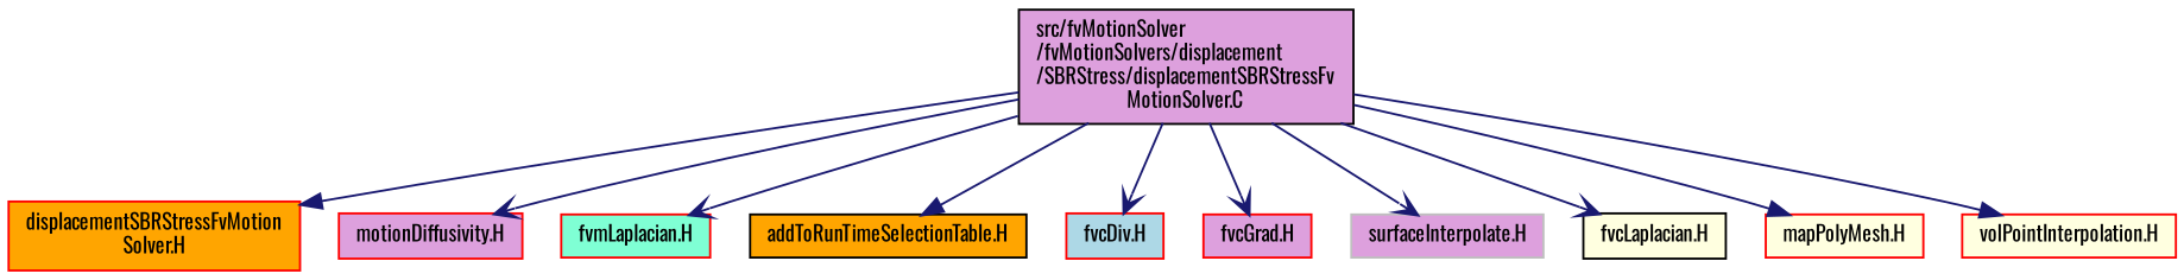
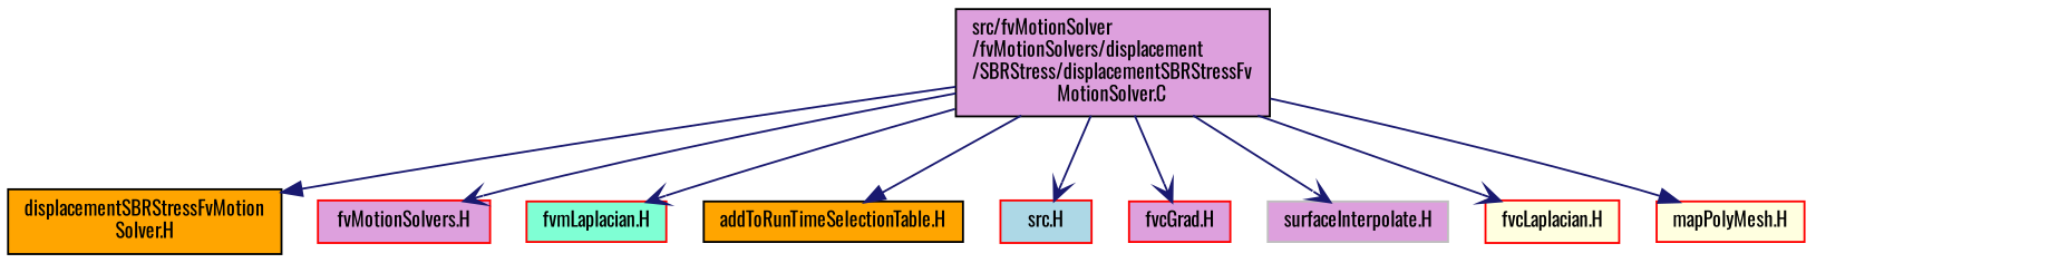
  digraph {
    fontname=Oswald
    node [color=red fillcolor=plum fontname=Oswald fontsize=10 shape=record style=filled]
    edge [arrowhead=vee color=midnightblue fontname=Oswald fontsize=10 labelfontname=Helvetica labelfontsize=10 style=solid]
    n1 [color=black fontcolor=black height=0.2 label="src/fvMotionSolver\l/fvMotionSolvers/displacement\l/SBRStress/displacementSBRStressFv\lMotionSolver.C" width=0.4]
-   n2 [fillcolor=orange height=0.2 label="displacementSBRStressFvMotion\lSolver.H" width=0.4]
-   n3 [height=0.2 label="motionDiffusivity.H" width=0.4]
+   n2 [color=black fillcolor=orange height=0.2 label="displacementSBRStressFvMotion\lSolver.H" width=0.4]
+   n3 [height=0.2 label="fvMotionSolvers.H" width=0.4]
    n4 [fillcolor=aquamarine height=0.2 label="fvmLaplacian.H" width=0.4]
    n5 [color=black fillcolor=orange height=0.2 label="addToRunTimeSelectionTable.H" width=0.4]
-   n6 [fillcolor=lightblue height=0.2 label="fvcDiv.H" width=0.4]
+   n6 [fillcolor=lightblue height=0.2 label="src.H" width=0.4]
    n7 [height=0.2 label="fvcGrad.H" width=0.4]
    n8 [color=grey75 height=0.2 label="surfaceInterpolate.H" width=0.4]
-   n9 [color=black fillcolor=lightyellow height=0.2 label="fvcLaplacian.H" width=0.4]
+   n9 [fillcolor=lightyellow height=0.2 label="fvcLaplacian.H" width=0.4]
    n10 [fillcolor=lightyellow height=0.2 label="mapPolyMesh.H" width=0.4]
-   n11 [fillcolor=lightyellow height=0.2 label="volPointInterpolation.H" width=0.4]
    n1 -> n2 [arrowhead=normal]
    n1 -> n3
    n1 -> n4
    n1 -> n5 [arrowhead=normal]
    n1 -> n6
    n1 -> n7
    n1 -> n8
    n1 -> n9
    n1 -> n10 [arrowhead=normal]
-   n1 -> n11 [arrowhead=normal]
  }
